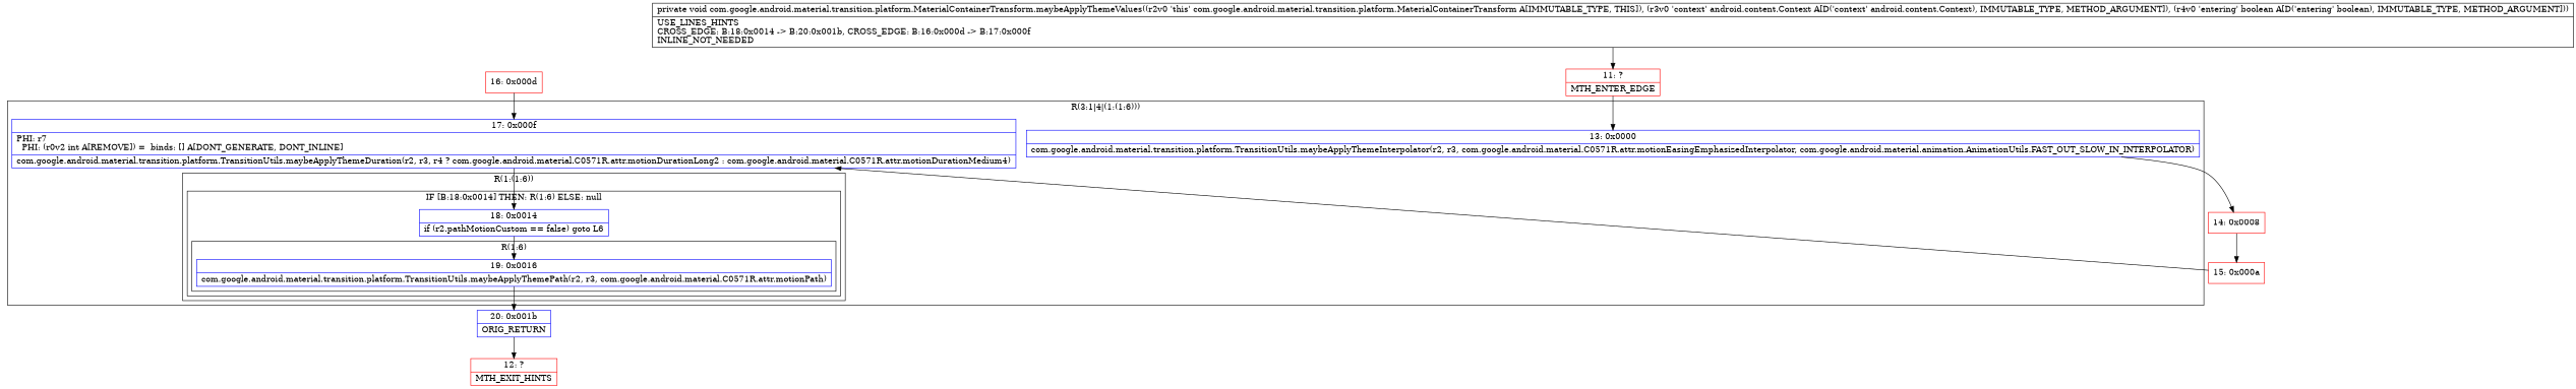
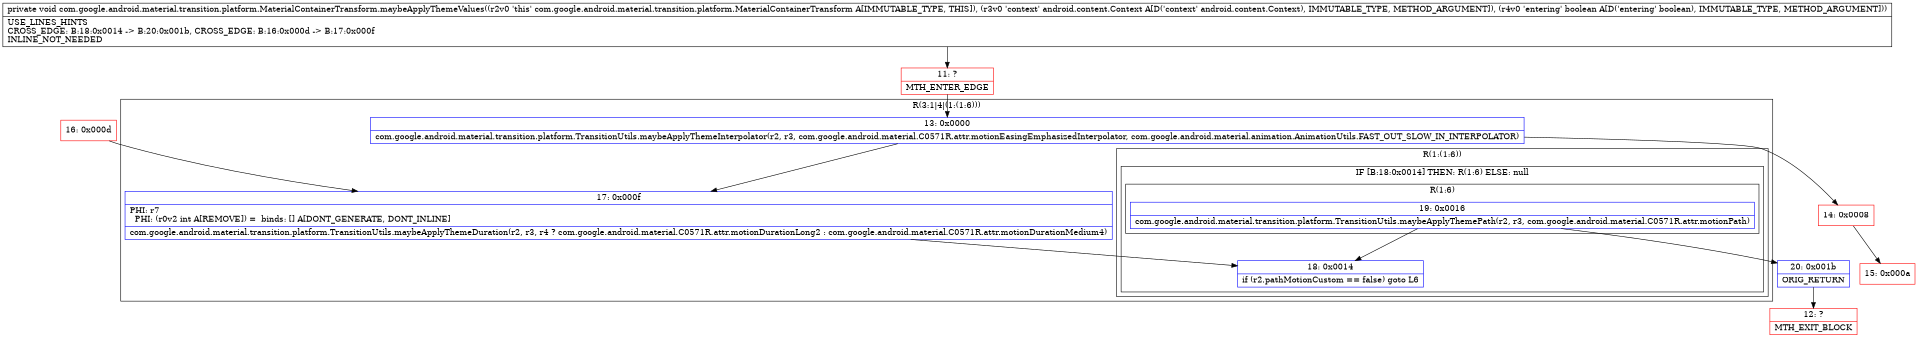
  digraph {
    node [color=blue shape=record]
    n1 [label="{19\:\ 0x0016|com.google.android.material.transition.platform.TransitionUtils.maybeApplyThemePath(r2, r3, com.google.android.material.C0571R.attr.motionPath)\l}"]
    n2 [label="{18\:\ 0x0014|if (r2.pathMotionCustom == false) goto L6\l}"]
    n3 [label="{13\:\ 0x0000|com.google.android.material.transition.platform.TransitionUtils.maybeApplyThemeInterpolator(r2, r3, com.google.android.material.C0571R.attr.motionEasingEmphasizedInterpolator, com.google.android.material.animation.AnimationUtils.FAST_OUT_SLOW_IN_INTERPOLATOR)\l}"]
    n4 [label="{17\:\ 0x000f|PHI: r7 \l  PHI: (r0v2 int A[REMOVE]) =  binds: [] A[DONT_GENERATE, DONT_INLINE]\l|com.google.android.material.transition.platform.TransitionUtils.maybeApplyThemeDuration(r2, r3, r4 ? com.google.android.material.C0571R.attr.motionDurationLong2 : com.google.android.material.C0571R.attr.motionDurationMedium4)\l}"]
    n5 [label="{20\:\ 0x001b|ORIG_RETURN\l}"]
    n6 [color=red label="{14\:\ 0x0008}"]
    n7 [color=red label="{15\:\ 0x000a}"]
-   n8 [color=red label="{12\:\ ?|MTH_EXIT_HINTS\l}"]
+   n8 [color=red label="{12\:\ ?|MTH_EXIT_BLOCK\l}"]
    n9 [color=red label="{11\:\ ?|MTH_ENTER_EDGE\l}"]
    n10 [color=red label="{16\:\ 0x000d}"]
    n11 [label="{private void com.google.android.material.transition.platform.MaterialContainerTransform.maybeApplyThemeValues((r2v0 'this' com.google.android.material.transition.platform.MaterialContainerTransform A[IMMUTABLE_TYPE, THIS]), (r3v0 'context' android.content.Context A[D('context' android.content.Context), IMMUTABLE_TYPE, METHOD_ARGUMENT]), (r4v0 'entering' boolean A[D('entering' boolean), IMMUTABLE_TYPE, METHOD_ARGUMENT]))  | USE_LINES_HINTS\lCROSS_EDGE: B:18:0x0014 \-\> B:20:0x001b, CROSS_EDGE: B:16:0x000d \-\> B:17:0x000f\lINLINE_NOT_NEEDED\l}" color=""]
    subgraph cluster_1 {
      label="R(3:1|4|(1:(1:6)))"
      n3
      n4
      subgraph cluster_2 {
        label="R(1:(1:6))"
        subgraph cluster_3 {
          label="IF [B:18:0x0014] THEN: R(1:6) ELSE: null"
          n2
          subgraph cluster_4 {
            label="R(1:6)"
            n1
          }
        }
      }
    }
    n1 -> n5
-   n2 -> n1
+   n1 -> n2
    n3 -> n6
    n4 -> n2
    n5 -> n8
    n6 -> n7
-   n7 -> n4
+   n3 -> n4
    n9 -> n3
    n10 -> n4
    n11 -> n9
  }
